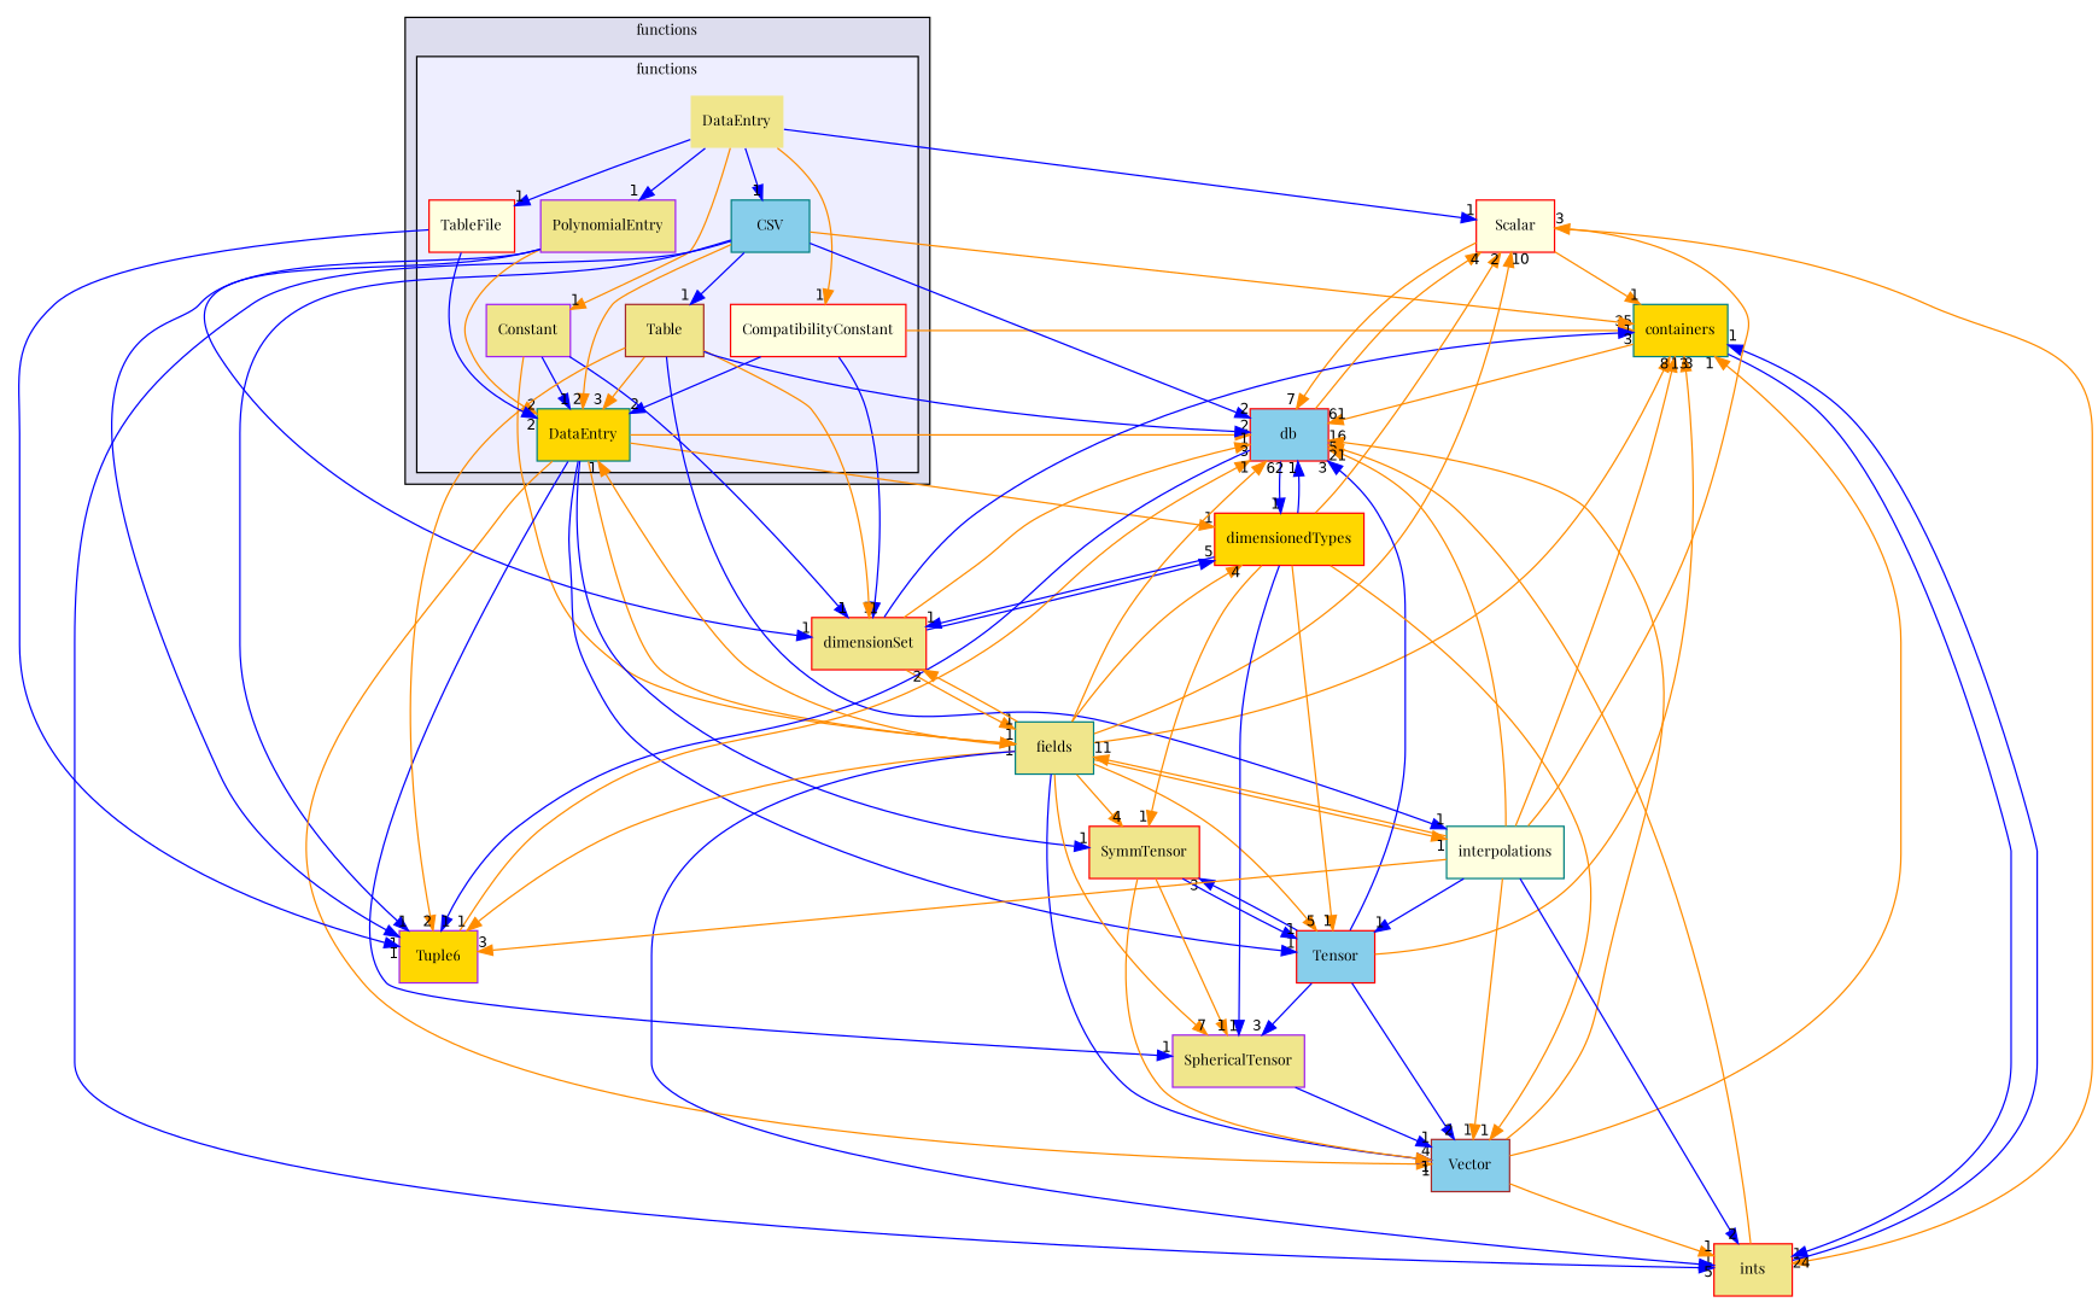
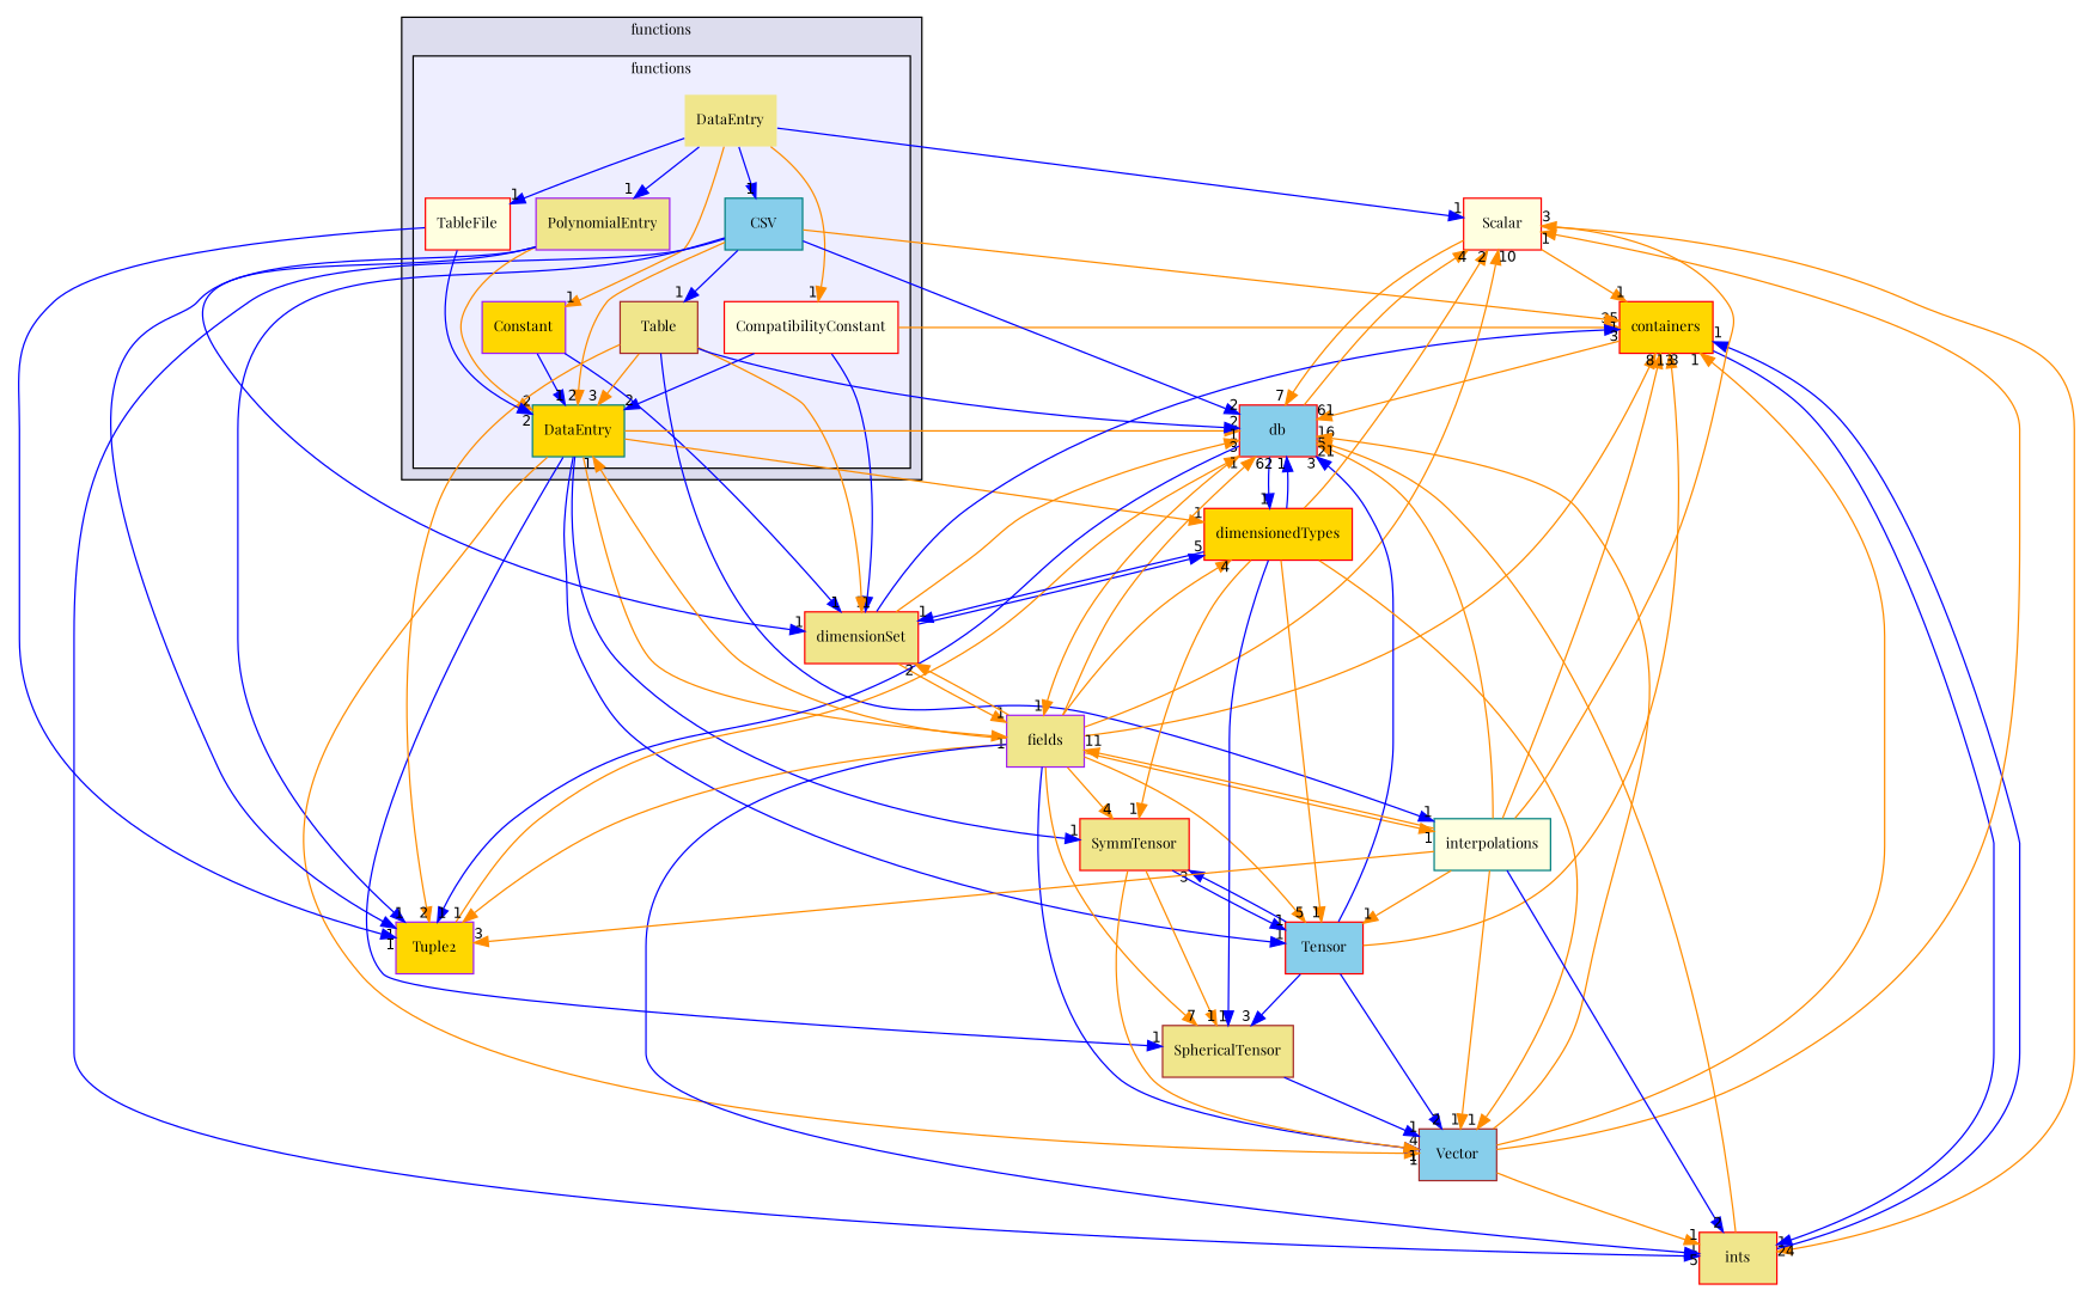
  digraph {
    compound=true
    fontname="Playfair Display"
    node [color=red fillcolor=khaki fontname="Playfair Display" fontsize=10 shape=box style=filled]
    edge [color=darkorange fontname="Playfair Display" headlabel=1 labeldistance=1.5 labelfontname=Helvetica labelfontsize=10]
    n1 [label=DataEntry shape=plaintext]
    n2 [fillcolor=lightyellow label=CompatibilityConstant]
-   n3 [color=purple label=Constant]
+   n3 [color=purple fillcolor=gold label=Constant]
    n4 [color=teal fillcolor=skyblue label=CSV]
    n5 [color=teal fillcolor=gold label=DataEntry]
    n6 [color=purple label=PolynomialEntry]
    n7 [color=brown label=Table]
    n8 [fillcolor=lightyellow label=TableFile]
    n9 [fillcolor=lightyellow label=Scalar]
    n10 [label=dimensionSet]
-   n11 [color=teal fillcolor=gold label=containers]
-   n12 [color=purple fillcolor=gold label=Tuple6]
+   n11 [fillcolor=gold label=containers]
+   n12 [color=purple fillcolor=gold label=Tuple2]
    n13 [fillcolor=skyblue label=db]
    n14 [label=ints]
-   n15 [color=teal label=fields]
+   n15 [color=purple label=fields]
    n16 [fillcolor=skyblue label=Tensor]
    n17 [fillcolor=gold label=dimensionedTypes]
    n18 [color=brown fillcolor=skyblue label=Vector]
-   n19 [color=purple label=SphericalTensor]
+   n19 [color=brown label=SphericalTensor]
    n20 [label=SymmTensor]
    n21 [color=teal fillcolor=lightyellow label=interpolations]
    subgraph cluster_1 {
      bgcolor="#ddddee"
      fontsize=10
      label=functions
      pencolor=black
      subgraph cluster_2 {
        bgcolor="#eeeeff"
        fontsize=10
        label=functions
        pencolor=black
        n1
        n2
        n3
        n4
        n5
        n6
        n7
        n8
      }
    }
    n1 -> n2
    n1 -> n3
    n1 -> n4 [color=blue]
    n1 -> n6 [color=blue]
    n1 -> n8 [color=blue]
    n1 -> n9 [color=blue]
    n2 -> n5 [color=blue headlabel=2]
    n2 -> n10 [color=blue]
    n2 -> n11 [headlabel=35]
    n3 -> n5 [color=blue]
    n3 -> n10 [color=blue]
    n4 -> n5 [headlabel=2]
    n4 -> n7 [color=blue]
    n4 -> n11
    n4 -> n12 [color=blue]
    n4 -> n13 [color=blue headlabel=2]
    n4 -> n14 [color=blue]
    n5 -> n13 [headlabel=2]
    n5 -> n15
    n5 -> n16 [color=blue]
    n5 -> n17
    n5 -> n18
    n5 -> n19 [color=blue]
    n5 -> n20 [color=blue]
    n6 -> n5 [headlabel=2]
    n6 -> n10 [color=blue]
    n6 -> n12 [color=blue]
    n7 -> n5 [headlabel=3]
    n7 -> n10
    n7 -> n12 [headlabel=2]
    n7 -> n13 [color=blue]
    n7 -> n21 [color=blue]
    n8 -> n5 [color=blue headlabel=2]
    n8 -> n12 [color=blue]
    n9 -> n11
    n9 -> n13 [headlabel=7]
    n9 -> n14
    n10 -> n11 [color=blue headlabel=3]
    n10 -> n13 [headlabel=3]
    n10 -> n15
    n10 -> n17 [color=blue headlabel=5]
    n11 -> n13 [headlabel=61]
    n11 -> n14 [color=blue headlabel=24]
    n12 -> n13
    n13 -> n9 [headlabel=4]
    n13 -> n12 [color=blue]
-   n3 -> n15
+   n13 -> n15
    n13 -> n17 [color=blue]
    n14 -> n11 [color=blue]
    n14 -> n13 [headlabel=16]
    n15 -> n5
    n15 -> n9 [headlabel=10]
    n15 -> n10 [headlabel=2]
    n15 -> n11 [headlabel=8]
    n15 -> n12
    n15 -> n13 [headlabel=62]
    n15 -> n14 [color=blue headlabel=5]
    n15 -> n16 [headlabel=5]
    n15 -> n17 [headlabel=4]
    n15 -> n18 [color=blue headlabel=4]
    n15 -> n19 [headlabel=7]
    n15 -> n20 [headlabel=4]
    n15 -> n21
    n16 -> n11 [headlabel=3]
    n16 -> n13 [color=blue headlabel=3]
    n16 -> n18 [color=blue headlabel=2]
    n16 -> n19 [color=blue headlabel=3]
    n16 -> n20 [color=blue headlabel=3]
    n17 -> n9 [headlabel=2]
    n17 -> n10 [color=blue]
    n17 -> n13 [color=blue]
    n17 -> n16
    n17 -> n18
    n17 -> n19 [color=blue]
    n17 -> n20
+   n18 -> n9
    n18 -> n11
    n18 -> n13 [headlabel=5]
    n18 -> n14
    n19 -> n18 [color=blue]
    n20 -> n16 [color=blue]
    n20 -> n18
    n20 -> n19
    n21 -> n9 [headlabel=3]
    n21 -> n11 [headlabel=13]
    n21 -> n12 [headlabel=3]
    n21 -> n13 [headlabel=21]
    n21 -> n14 [color=blue headlabel=2]
    n21 -> n15 [headlabel=11]
-   n21 -> n16 [color=blue]
+   n21 -> n16
    n21 -> n18
  }
